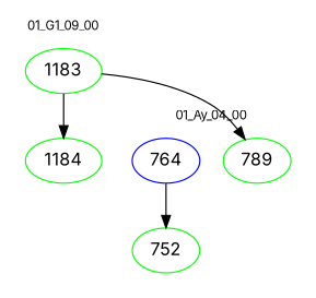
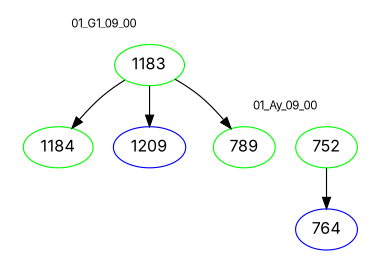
  digraph {
    fontname=Inter
    node [color=green fontname=Inter]
    edge [color=black fontname=Inter]
    n1 [label=752]
    n2 [label=789]
    n3 [color=blue label=764]
    n4 [label=1183]
    n5 [label=1184]
+   n6 [color=blue label=1209]
    subgraph cluster_1 {
      color=white
      fontsize=10
-     label="01_Ay_04_00"
+     label="01_Ay_09_00"
      n1
      n2
      n3
    }
    subgraph cluster_2 {
      color=white
      fontsize=10
      label="01_G1_09_00"
      n4
      n5
+     n6
    }
-   n3 -> n1
+   n1 -> n3
    n4 -> n2
    n4 -> n5
+   n4 -> n6
  }
